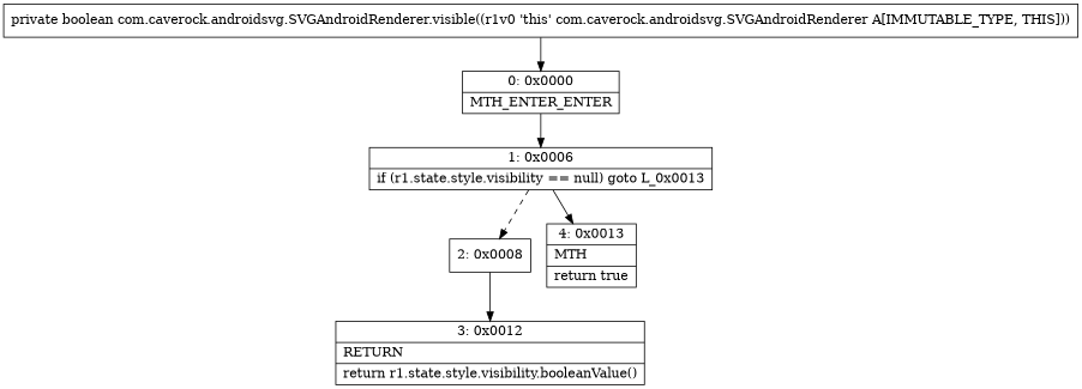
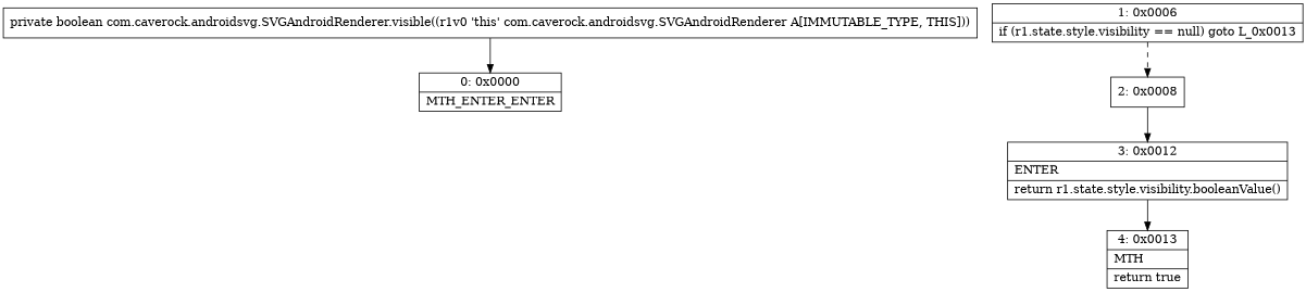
  digraph {
    node [shape=record]
    n1 [label="{0\:\ 0x0000|MTH_ENTER_ENTER\l}"]
    n2 [label="{1\:\ 0x0006|if (r1.state.style.visibility == null) goto L_0x0013\l}"]
    n3 [label="{2\:\ 0x0008}"]
    n4 [label="{4\:\ 0x0013|MTH\l|return true\l}"]
-   n5 [label="{3\:\ 0x0012|RETURN\l|return r1.state.style.visibility.booleanValue()\l}"]
+   n5 [label="{3\:\ 0x0012|ENTER\l|return r1.state.style.visibility.booleanValue()\l}"]
    n6 [label="{private boolean com.caverock.androidsvg.SVGAndroidRenderer.visible((r1v0 'this' com.caverock.androidsvg.SVGAndroidRenderer A[IMMUTABLE_TYPE, THIS])) }"]
-   n1 -> n2
    n2 -> n3 [style=dashed]
-   n2 -> n4
+   n5 -> n4
    n3 -> n5
    n6 -> n1
  }
